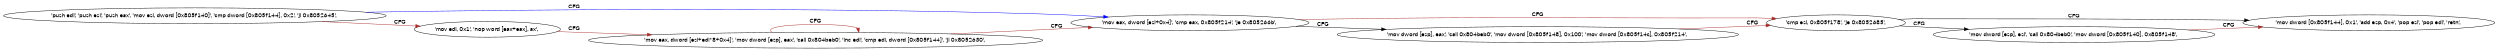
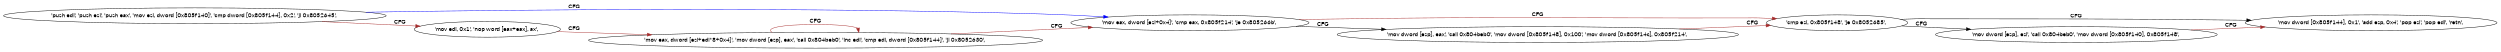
  digraph {
    rankdir=LR
    fontname=Lato
    node [fontname=Lato]
    edge [color=brown fontname=Lato]
    n1 [label="'push edi', 'push esi', 'push eax', 'mov esi, dword [0x805f140]', 'cmp dword [0x805f144], 0x2', 'jl 0x8052645', "]
    n2 [label="'mov eax, dword [esi+0x4]', 'cmp eax, 0x805f214', 'je 0x805266b', "]
    n3 [label="'mov edi, 0x1', 'nop word [eax+eax], ax', "]
-   n4 [label="'cmp esi, 0x805f178', 'je 0x8052685',"]
+   n4 [label="'cmp esi, 0x805f148', 'je 0x8052685', "]
    n5 [label="'mov dword [esp], eax', 'call 0x804beb0', 'mov dword [0x805f148], 0x100', 'mov dword [0x805f14c], 0x805f214', "]
    n6 [label="'mov eax, dword [esi+edi*8+0x4]', 'mov dword [esp], eax', 'call 0x804beb0', 'inc edi', 'cmp edi, dword [0x805f144]', 'jl 0x8052630', "]
    n7 [label="'mov dword [0x805f144], 0x1', 'add esp, 0x4', 'pop esi', 'pop edi', 'retn', "]
    n8 [label="'mov dword [esp], esi', 'call 0x804beb0', 'mov dword [0x805f140], 0x805f148', "]
    n1 -> n2 [label=CFG color=blue]
    n1 -> n3 [label=CFG]
    n2 -> n4 [label=CFG]
    n2 -> n5 [label=CFG color=black]
    n3 -> n6 [label=CFG]
    n4 -> n7 [label=CFG color=black]
    n4 -> n8 [label=CFG color=black]
    n5 -> n4 [label=CFG]
    n6 -> n2 [label=CFG]
    n6 -> n6 [label=CFG]
    n8 -> n7 [label=CFG]
  }
